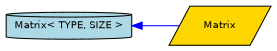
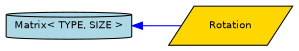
  digraph {
    rankdir=LR
    node [color=black fontname=Helvetica fontsize=10 style=filled]
    n1 [fillcolor=lightblue height=0.2 label="Matrix\< TYPE, SIZE \>" shape=cylinder width=0.4]
-   n2 [fillcolor=gold height=0.2 label=Matrix shape=parallelogram width=0.4]
+   n2 [fillcolor=gold height=0.2 label=Rotation shape=parallelogram width=0.4]
    n1 -> n2 [color=blue dir=back fontname=Helvetica fontsize=10 labelfontname=Helvetica labelfontsize=10 style=solid]
  }
